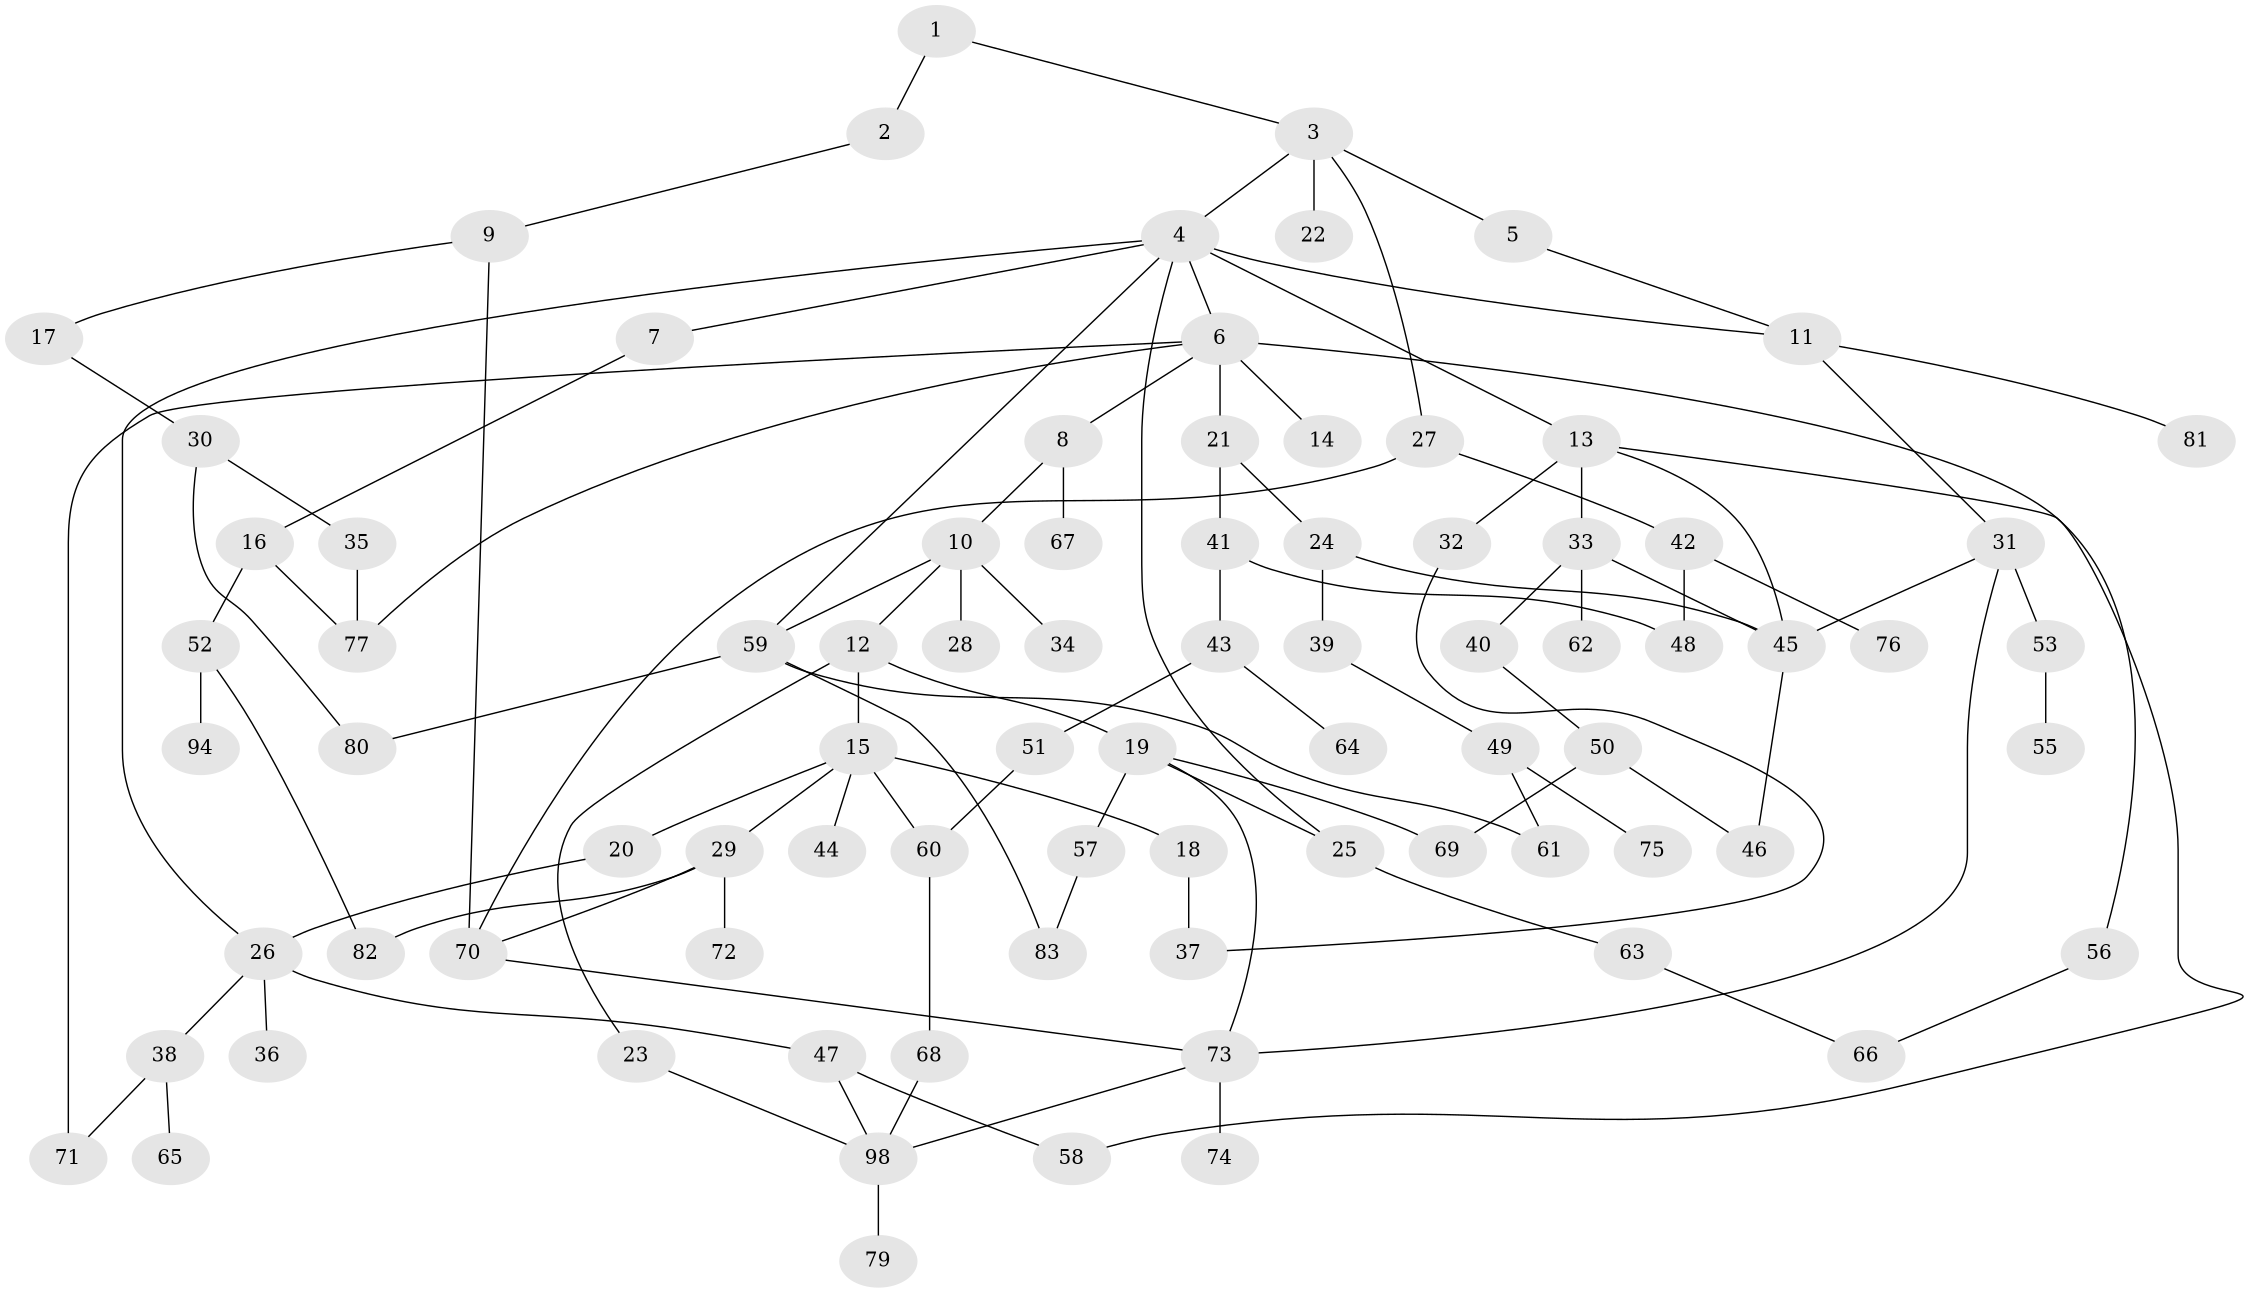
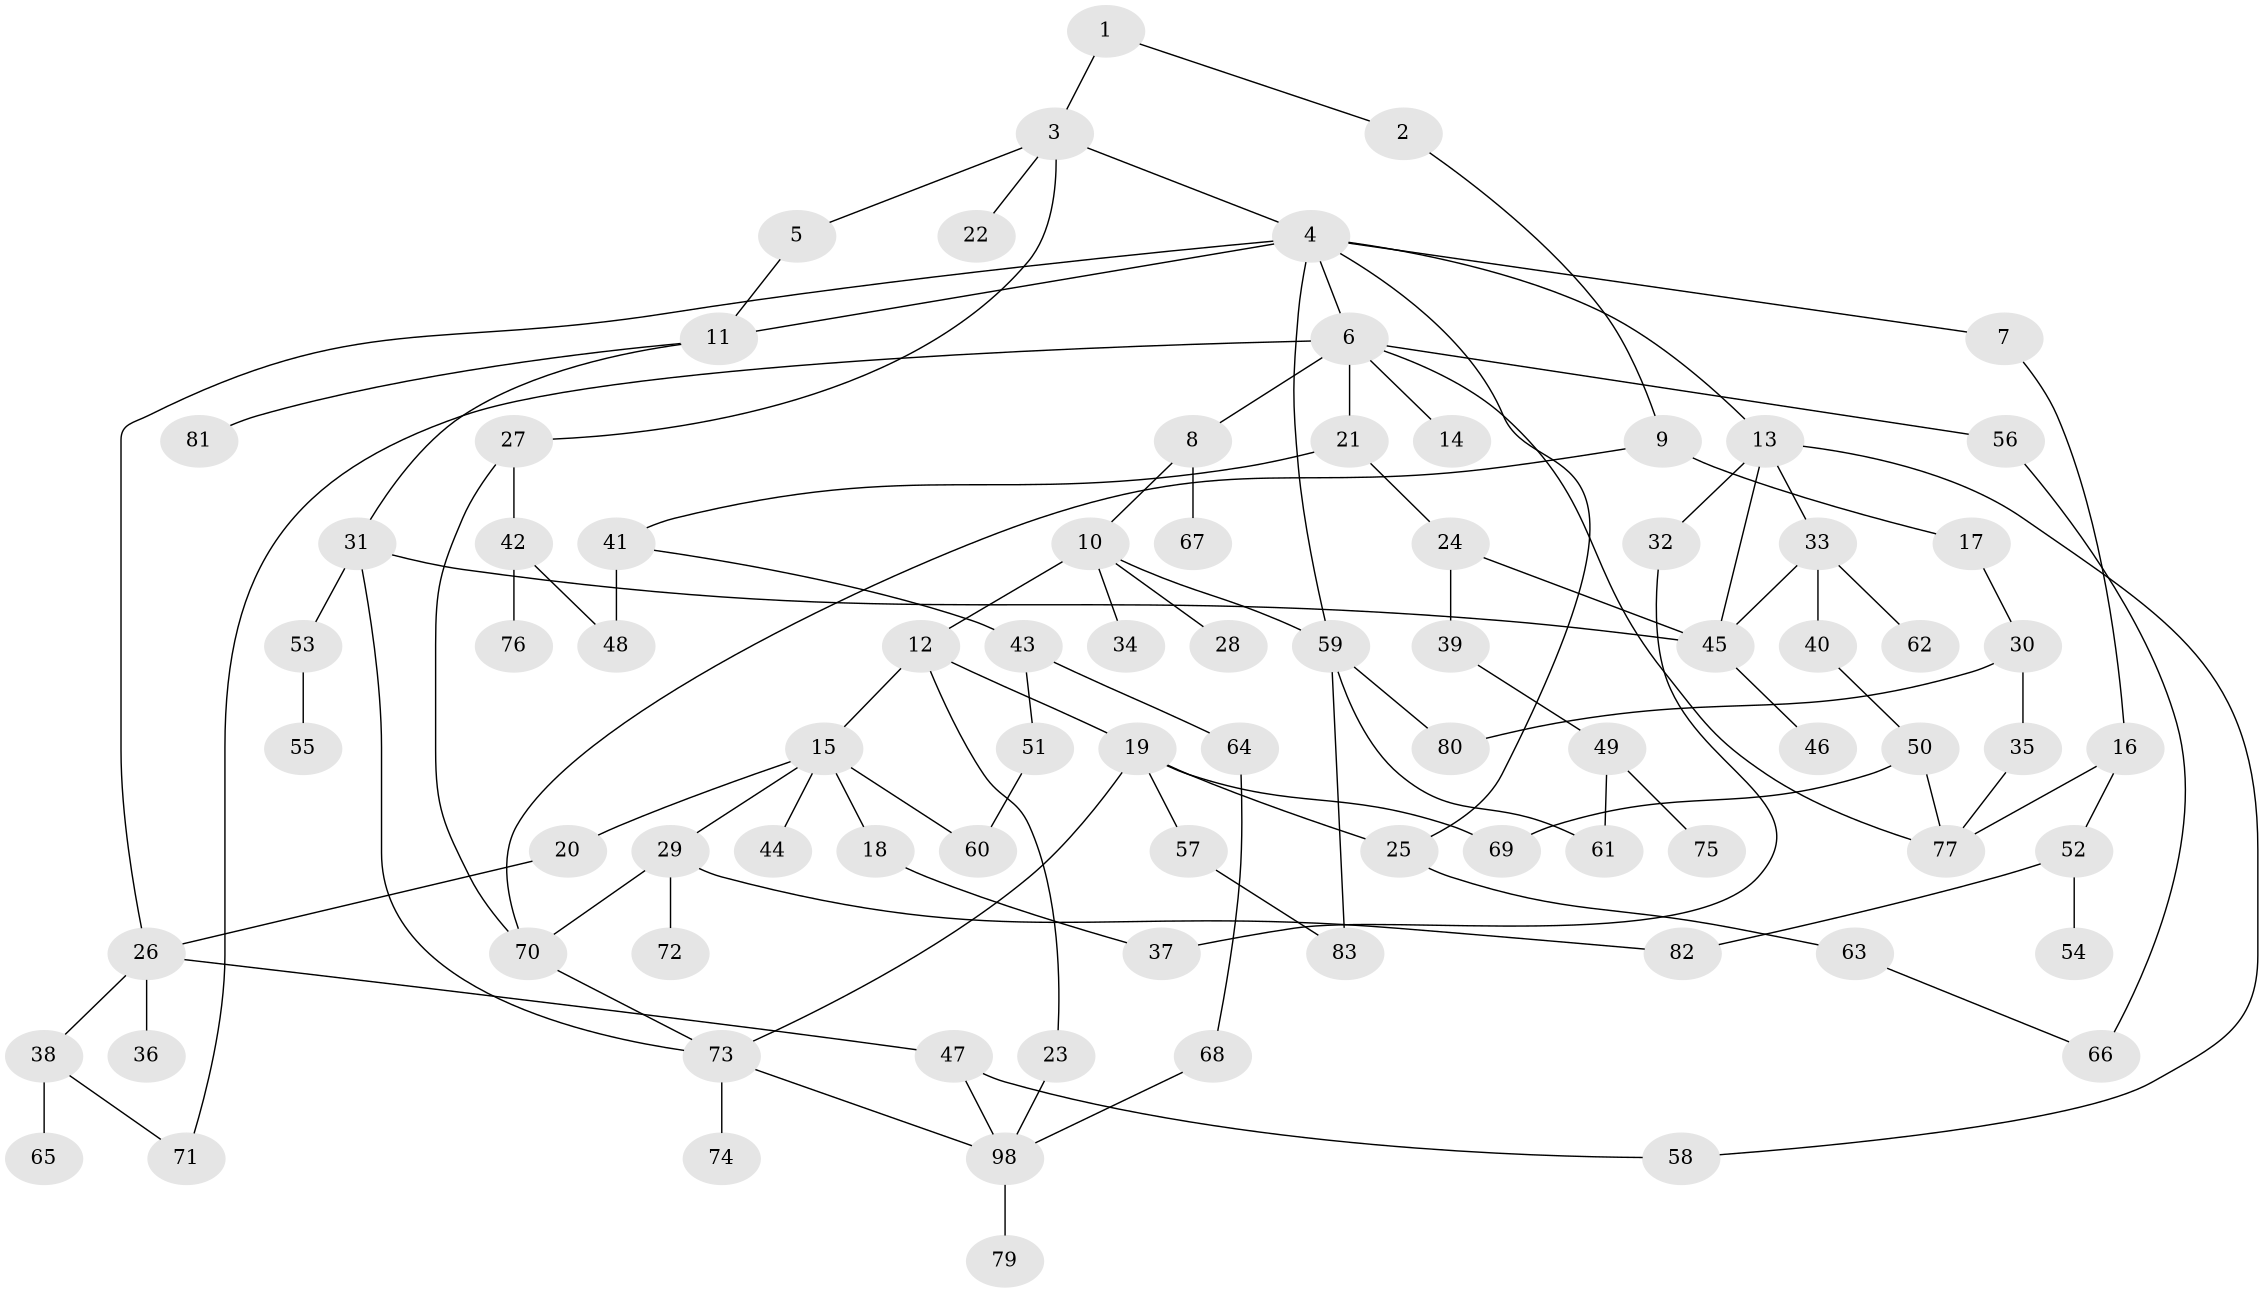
  graph {
    node [color=gray90 style=filled]
    1
    2
    3
    9
    4
    5
    22
    27
    17
    70
    6
    7
    11
    13
    25
    26
    59
    42
    8
    14
    21
    56
    71
    77
    16
    31
    81
    32
    33
    45
    58
    63
    36
    38
    47
    80
    61
    83
    10
    67
    24
    41
    66
    52
    12
    28
    34
    30
    73
    15
    19
    23
    53
    18
    20
    29
    44
    60
    57
    69
    n61 [label=98]
    37
    40
    62
    46
    72
    82
    68
-   54 [label=94]
+   54
    35
    74
    39
    43
    48
    79
    49
    65
    76
    55
    50
    75
    51
    64
    1 -- 2
    1 -- 3
    2 -- 9
    3 -- 4
    3 -- 5
    3 -- 22
    3 -- 27
    9 -- 17
    9 -- 70
    4 -- 6
    4 -- 7
    4 -- 11
    4 -- 13
    4 -- 25
    4 -- 26
    4 -- 59
    5 -- 11
    27 -- 70
    27 -- 42
    17 -- 30
    70 -- 73
    6 -- 8
    6 -- 14
    6 -- 21
    6 -- 56
    6 -- 71
    6 -- 77
    7 -- 16
    11 -- 31
    11 -- 81
    13 -- 32
    13 -- 33
    13 -- 45
    13 -- 58
    25 -- 63
    26 -- 36
    26 -- 38
    26 -- 47
    59 -- 80
    59 -- 61
    59 -- 83
    42 -- 48
    42 -- 76
    8 -- 10
    8 -- 67
    21 -- 24
    21 -- 41
    56 -- 66
    16 -- 77
    16 -- 52
    31 -- 45
    31 -- 73
    31 -- 53
    32 -- 37
    33 -- 45
    33 -- 40
    33 -- 62
    45 -- 46
    63 -- 66
    38 -- 71
    38 -- 65
    47 -- 58
    47 -- n61
    10 -- 59
    10 -- 12
    10 -- 28
    10 -- 34
    24 -- 45
    24 -- 39
    41 -- 43
    41 -- 48
    52 -- 82
    52 -- 54
    12 -- 15
    12 -- 19
    12 -- 23
    30 -- 80
    30 -- 35
    73 -- n61
    73 -- 74
    15 -- 18
    15 -- 20
    15 -- 29
    15 -- 44
    15 -- 60
    19 -- 25
    19 -- 73
    19 -- 57
    19 -- 69
    23 -- n61
    53 -- 55
    18 -- 37
    20 -- 26
    29 -- 70
    29 -- 72
    29 -- 82
-   60 -- 68
+   64 -- 68
    57 -- 83
    n61 -- 79
    40 -- 50
    68 -- n61
    35 -- 77
    39 -- 49
    43 -- 51
    43 -- 64
    49 -- 61
    49 -- 75
-   50 -- 46
+   50 -- 77
    50 -- 69
    51 -- 60
  }
